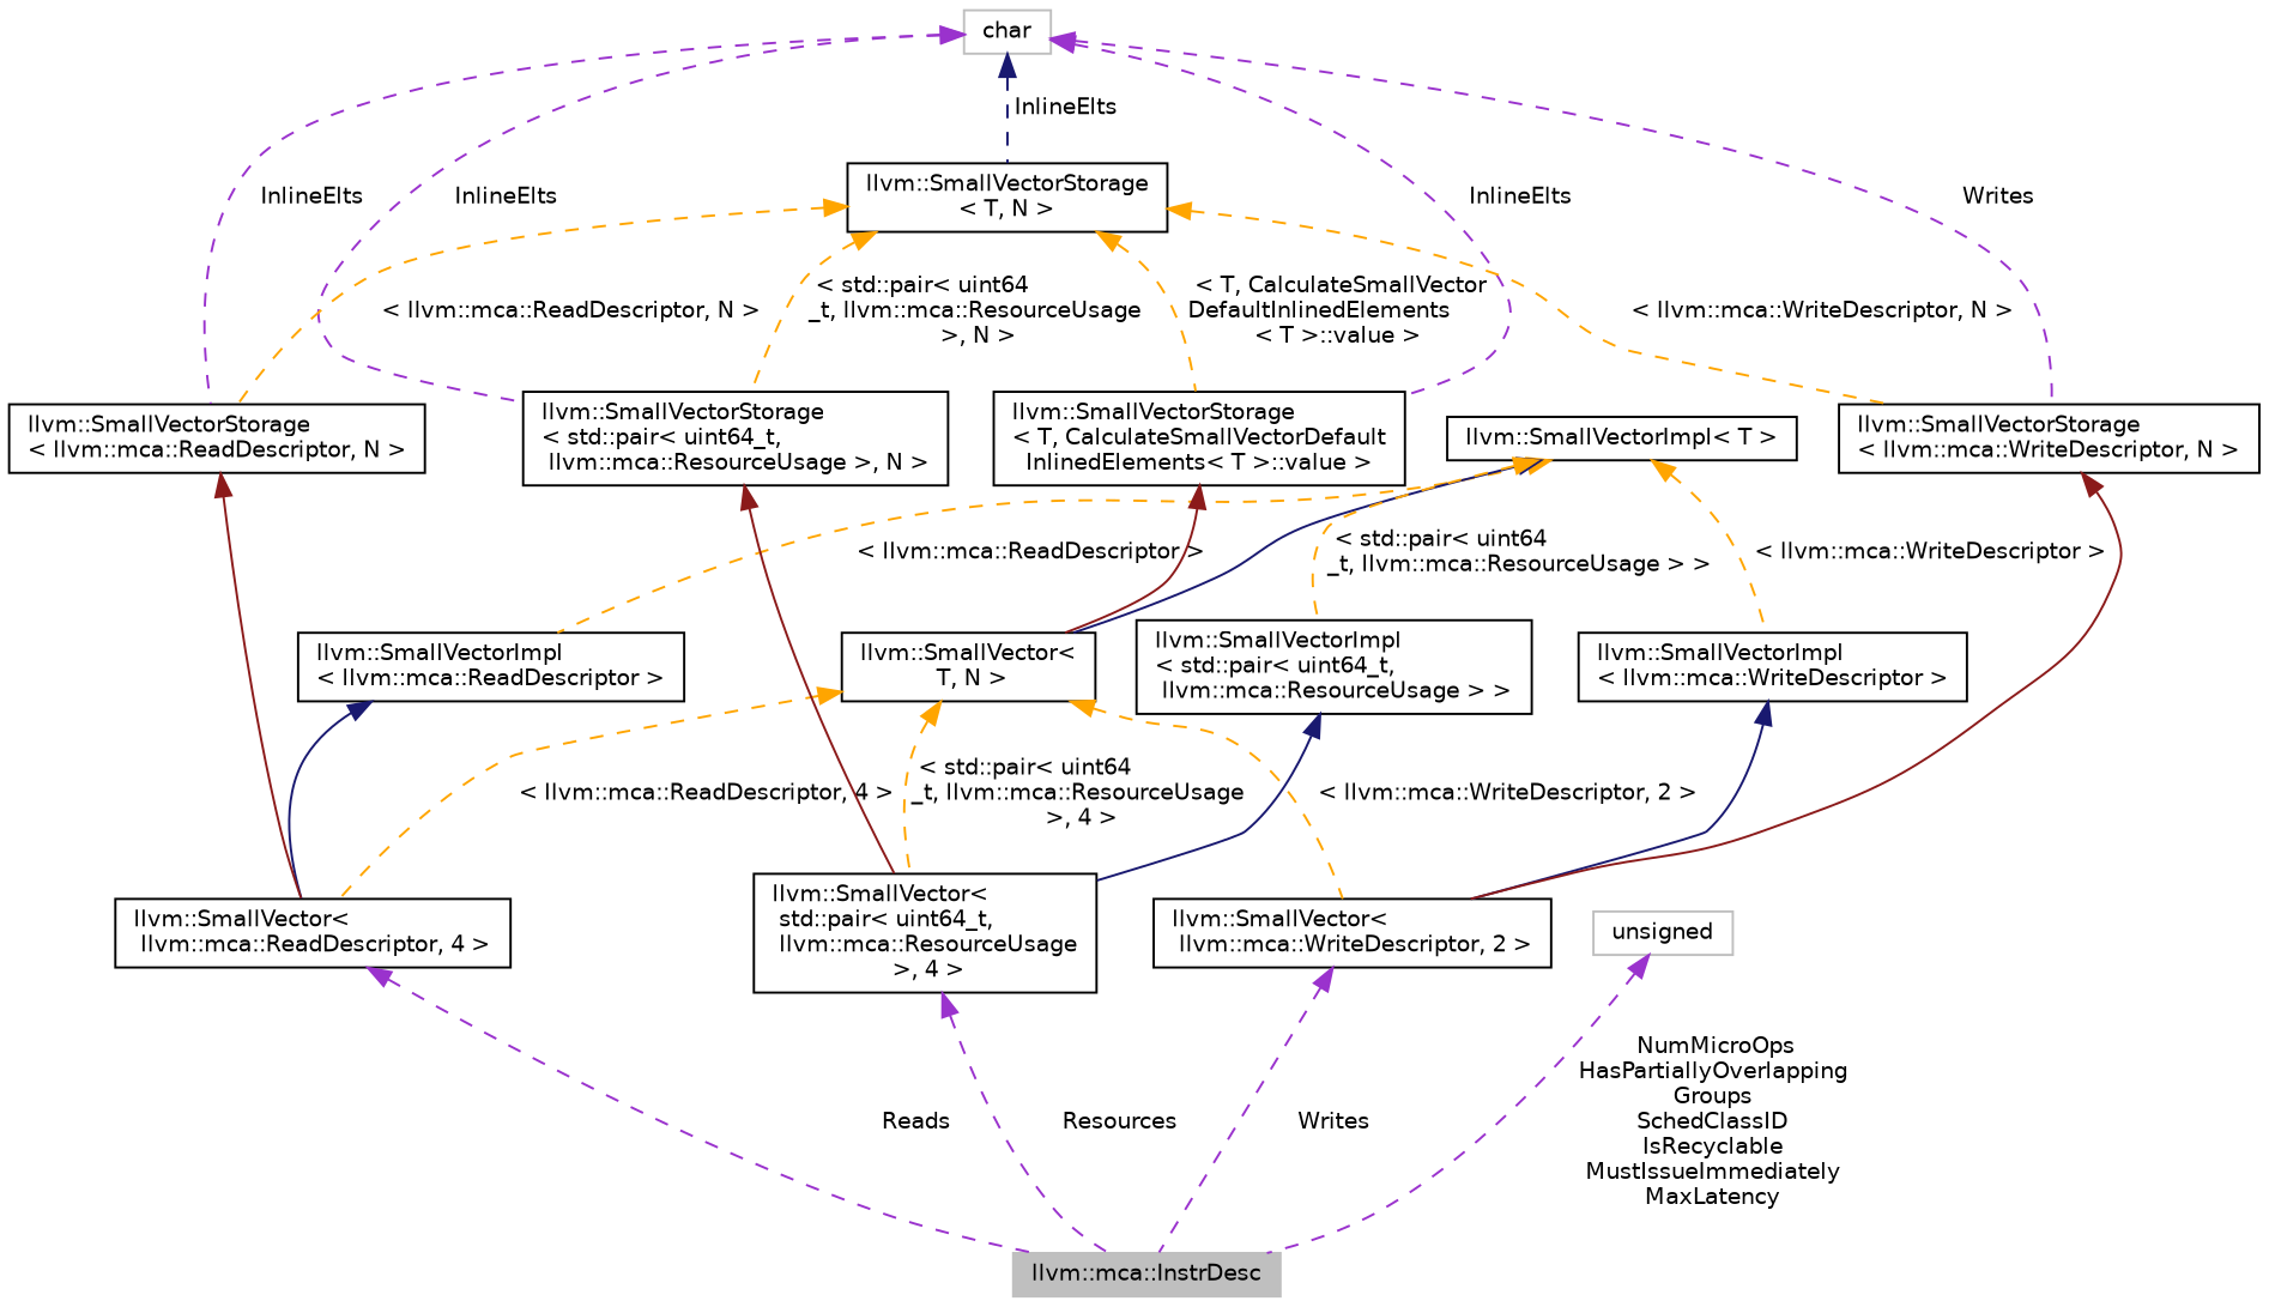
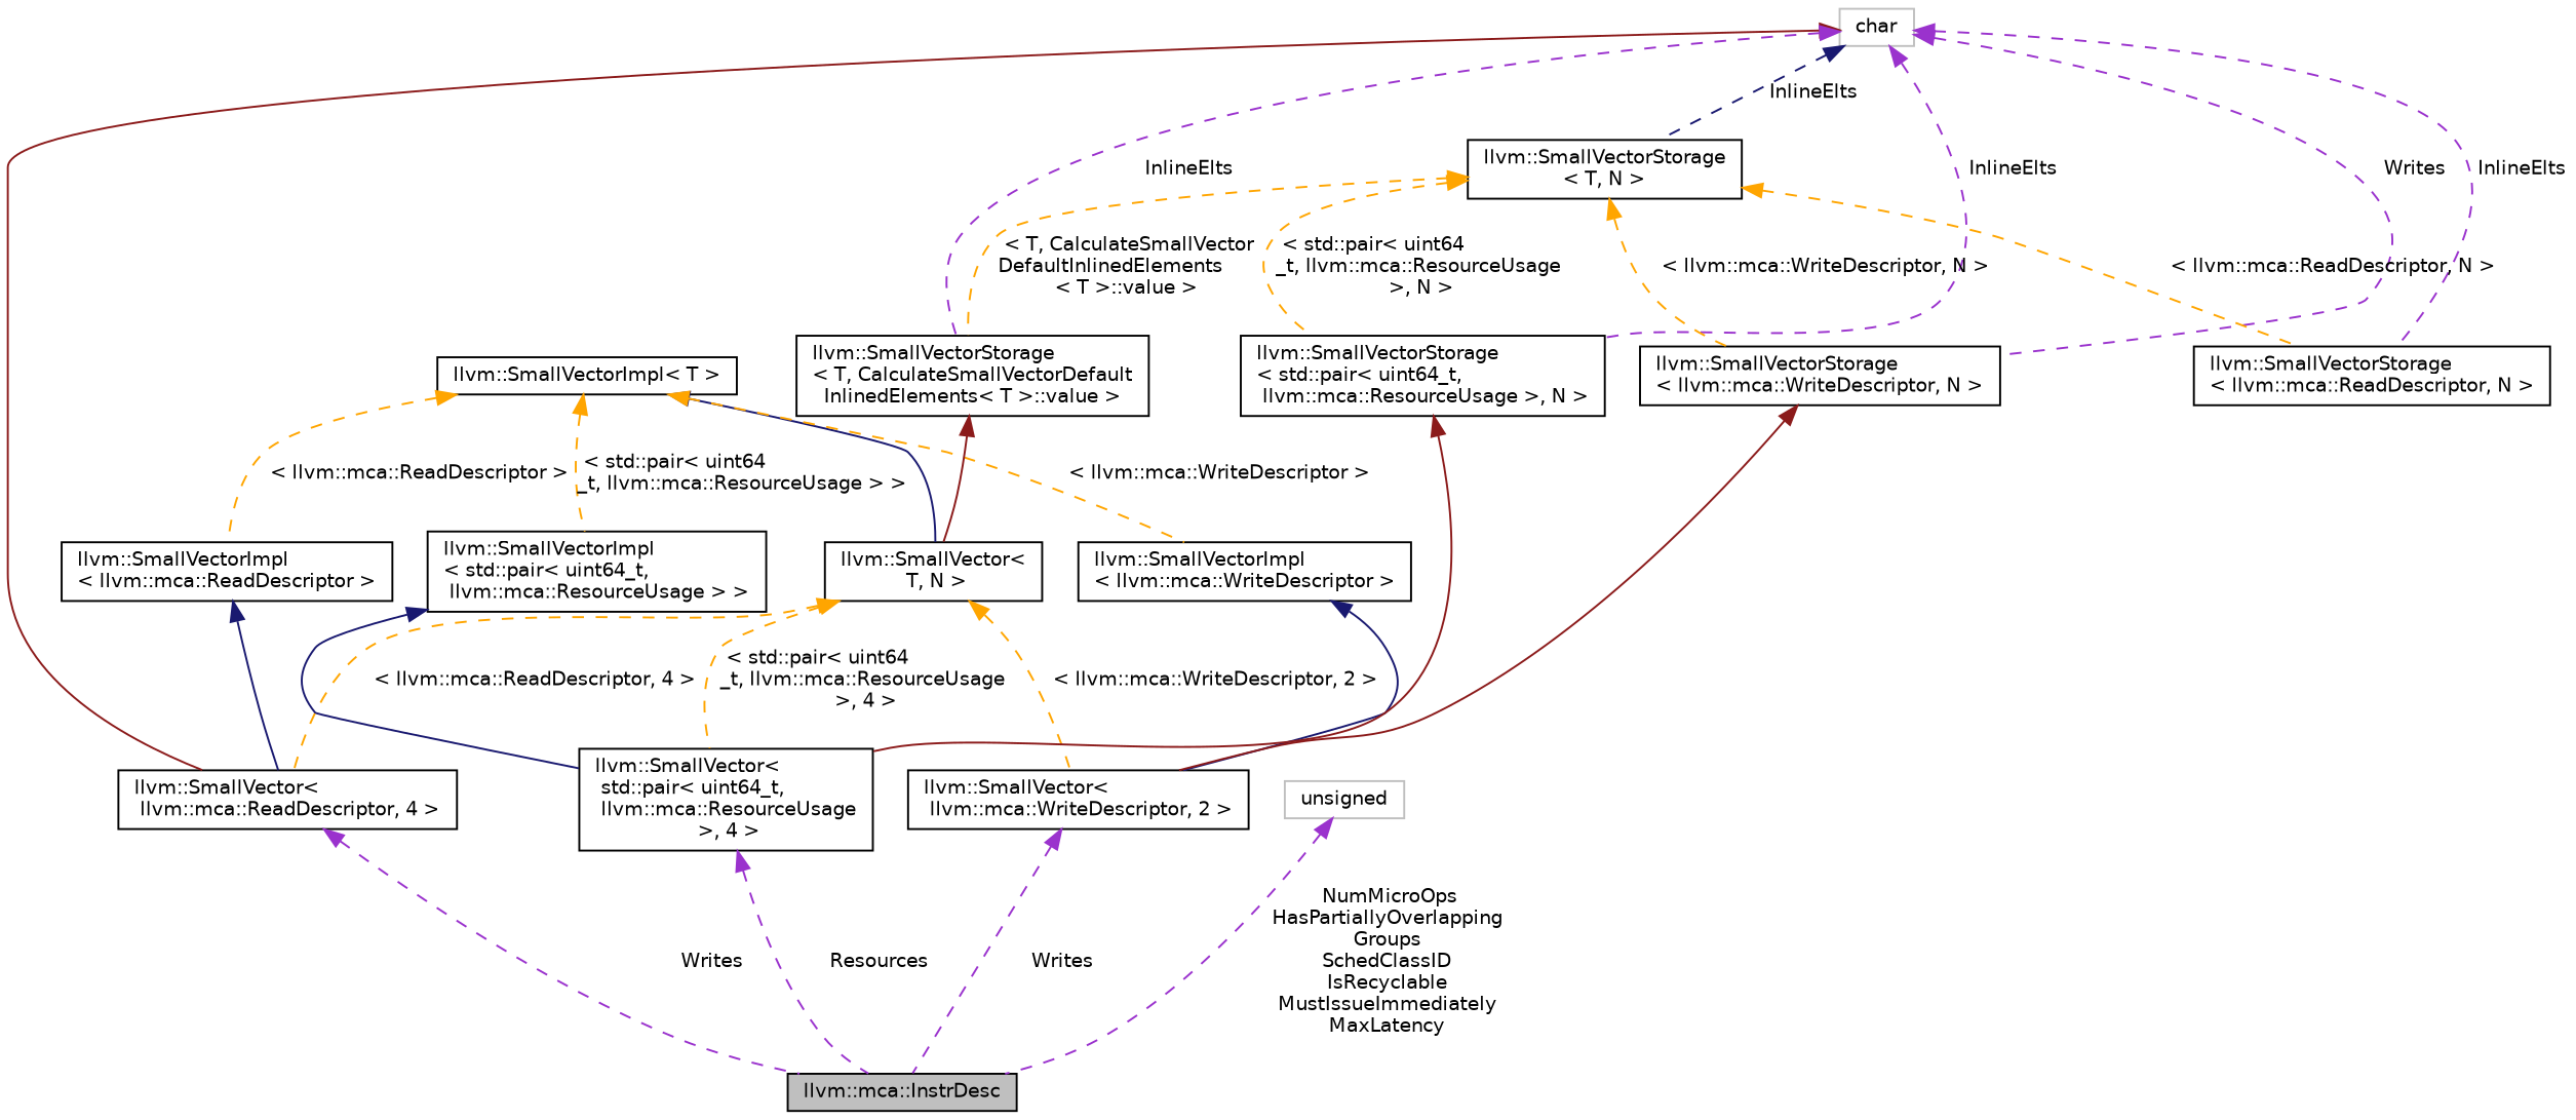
  digraph {
    rankdir=TB
    node [color=black fontname=Helvetica fontsize=10 shape=record]
    edge [color=orange dir=back fontname=Helvetica fontsize=10 labelfontname=Helvetica labelfontsize=10 style=dashed]
-   n1 [color=grey75 fillcolor=grey75 fontcolor=black height=0.2 label="llvm::mca::InstrDesc" style=filled width=0.4]
+   n1 [fillcolor=grey75 fontcolor=black height=0.2 label="llvm::mca::InstrDesc" style=filled width=0.4]
    n2 [height=0.2 label="llvm::SmallVector\<\l llvm::mca::ReadDescriptor, 4 \>" width=0.4]
    n3 [height=0.2 label="llvm::SmallVectorImpl\l\< llvm::mca::ReadDescriptor \>" width=0.4]
    n4 [height=0.2 label="llvm::SmallVectorImpl\< T \>" width=0.4]
    n5 [height=0.2 label="llvm::SmallVector\<\l T, N \>" width=0.4]
    n6 [height=0.2 label="llvm::SmallVectorImpl\l\< llvm::mca::WriteDescriptor \>" width=0.4]
    n7 [height=0.2 label="llvm::SmallVectorImpl\l\< std::pair\< uint64_t,\l llvm::mca::ResourceUsage \> \>" width=0.4]
    n8 [height=0.2 label="llvm::SmallVector\<\l llvm::mca::WriteDescriptor, 2 \>" width=0.4]
    n9 [height=0.2 label="llvm::SmallVector\<\l std::pair\< uint64_t,\l llvm::mca::ResourceUsage\l \>, 4 \>" width=0.4]
    n10 [height=0.2 label="llvm::SmallVectorStorage\l\< llvm::mca::ReadDescriptor, N \>" width=0.4]
    n11 [color=grey75 height=0.2 label=char width=0.4]
    n12 [height=0.2 label="llvm::SmallVectorStorage\l\< T, N \>" width=0.4]
    n13 [height=0.2 label="llvm::SmallVectorStorage\l\< T, CalculateSmallVectorDefault\lInlinedElements\< T \>::value \>" width=0.4]
    n14 [height=0.2 label="llvm::SmallVectorStorage\l\< llvm::mca::WriteDescriptor, N \>" width=0.4]
    n15 [height=0.2 label="llvm::SmallVectorStorage\l\< std::pair\< uint64_t,\l llvm::mca::ResourceUsage \>, N \>" width=0.4]
    n16 [color=grey75 height=0.2 label=unsigned width=0.4]
-   n2 -> n1 [color=darkorchid3 label=" Reads"]
+   n2 -> n1 [color=darkorchid3 label=" Writes"]
    n3 -> n2 [color=midnightblue style=solid]
    n4 -> n3 [label=" \< llvm::mca::ReadDescriptor \>"]
    n4 -> n5 [color=midnightblue style=solid]
    n4 -> n6 [label=" \< llvm::mca::WriteDescriptor \>"]
    n4 -> n7 [label=" \< std::pair\< uint64\l_t, llvm::mca::ResourceUsage \> \>"]
    n5 -> n2 [label=" \< llvm::mca::ReadDescriptor, 4 \>"]
    n5 -> n8 [label=" \< llvm::mca::WriteDescriptor, 2 \>"]
    n5 -> n9 [label=" \< std::pair\< uint64\l_t, llvm::mca::ResourceUsage\l \>, 4 \>"]
    n6 -> n8 [color=midnightblue style=solid]
    n7 -> n9 [color=midnightblue style=solid]
    n8 -> n1 [color=darkorchid3 label=" Writes"]
    n9 -> n1 [color=darkorchid3 label=" Resources"]
-   n10 -> n2 [color=firebrick4 style=solid]
+   n11 -> n2 [color=firebrick4 style=solid]
    n11 -> n10 [color=darkorchid3 label=" InlineElts"]
    n11 -> n12 [color=midnightblue label=" InlineElts"]
    n11 -> n13 [color=darkorchid3 label=" InlineElts"]
    n11 -> n14 [color=darkorchid3 label=" Writes"]
    n11 -> n15 [color=darkorchid3 label=" InlineElts"]
    n12 -> n10 [label=" \< llvm::mca::ReadDescriptor, N \>"]
    n12 -> n13 [label=" \< T, CalculateSmallVector\lDefaultInlinedElements\l\< T \>::value \>"]
    n12 -> n14 [label=" \< llvm::mca::WriteDescriptor, N \>"]
    n12 -> n15 [label=" \< std::pair\< uint64\l_t, llvm::mca::ResourceUsage\l \>, N \>"]
    n13 -> n5 [color=firebrick4 style=solid]
    n14 -> n8 [color=firebrick4 style=solid]
    n15 -> n9 [color=firebrick4 style=solid]
    n16 -> n1 [color=darkorchid3 label=" NumMicroOps\nHasPartiallyOverlapping\lGroups\nSchedClassID\nIsRecyclable\nMustIssueImmediately\nMaxLatency"]
  }
